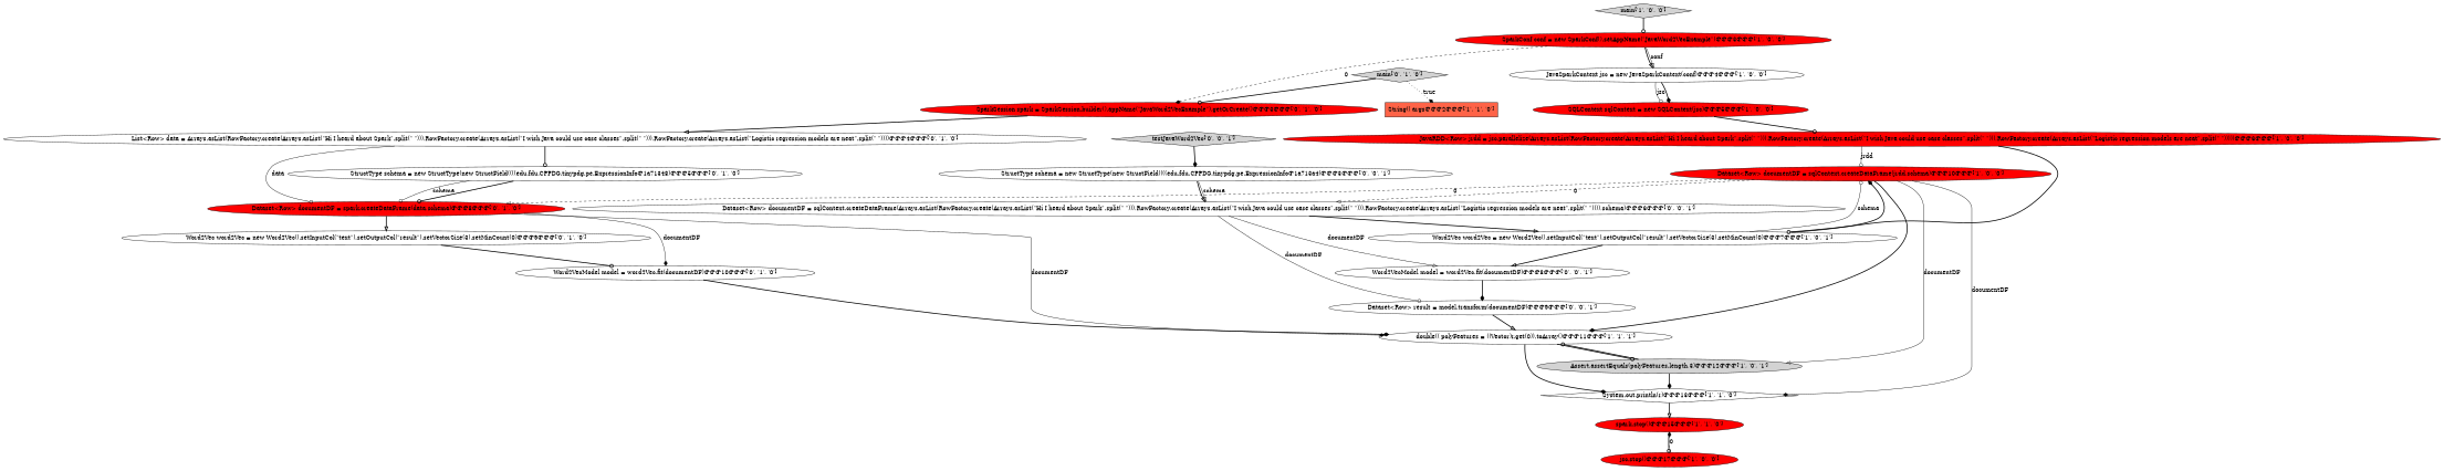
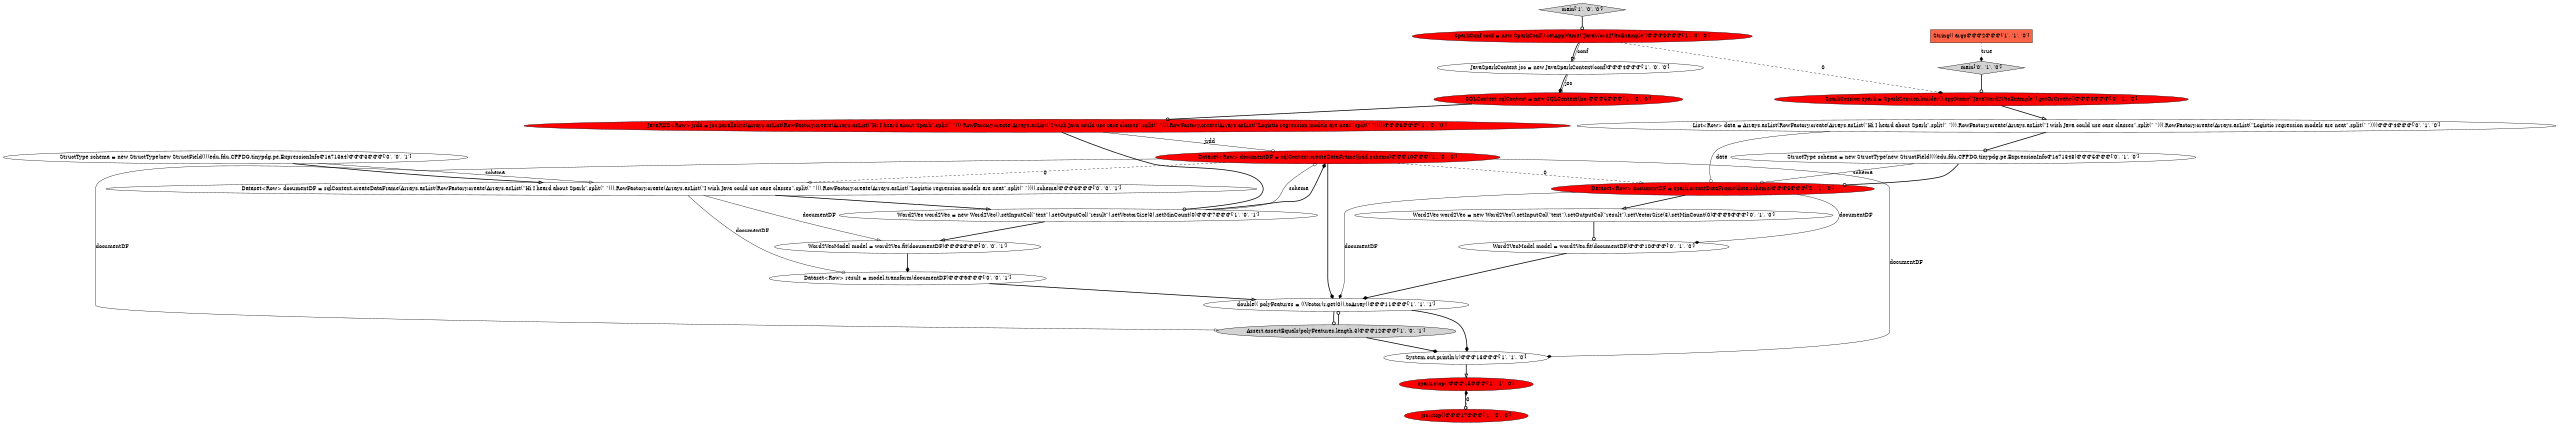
  digraph {
    node [fillcolor=white shape=ellipse style=filled]
    edge [arrowhead=odot style=bold]
    n1 [fillcolor=red label="SparkSession spark = SparkSession.builder().appName(\"JavaWord2VecExample\").getOrCreate()@@@3@@@['0', '1', '0']"]
    n2 [label="List<Row> data = Arrays.asList(RowFactory.create(Arrays.asList(\"Hi I heard about Spark\".split(\" \"))),RowFactory.create(Arrays.asList(\"I wish Java could use case classes\".split(\" \"))),RowFactory.create(Arrays.asList(\"Logistic regression models are neat\".split(\" \"))))@@@4@@@['0', '1', '0']"]
    n3 [label="StructType schema = new StructType(new StructField((((edu.fdu.CPPDG.tinypdg.pe.ExpressionInfo@1a71348)@@@5@@@['0', '1', '0']"]
    n4 [fillcolor=red label="Dataset<Row> documentDF = spark.createDataFrame(data,schema)@@@8@@@['0', '1', '0']"]
    n5 [label="double(( polyFeatures = ((Vector)r.get(0)).toArray()@@@11@@@['1', '1', '1']"]
    n6 [label="Word2Vec word2Vec = new Word2Vec().setInputCol(\"text\").setOutputCol(\"result\").setVectorSize(3).setMinCount(0)@@@9@@@['0', '1', '0']"]
    n7 [label="Word2VecModel model = word2Vec.fit(documentDF)@@@10@@@['0', '1', '0']"]
    n8 [fillcolor=red label="Dataset<Row> documentDF = sqlContext.createDataFrame(jrdd,schema)@@@10@@@['1', '0', '0']"]
    n9 [fillcolor=lightgray label="Assert.assertEquals(polyFeatures.length,3)@@@12@@@['1', '0', '1']"]
-   n10 [label="System.out.println(r)@@@13@@@['1', '1', '0']" shape=diamond]
+   n10 [label="System.out.println(r)@@@13@@@['1', '1', '0']"]
    n11 [label="Dataset<Row> documentDF = sqlContext.createDataFrame(Arrays.asList(RowFactory.create(Arrays.asList(\"Hi I heard about Spark\".split(\" \"))),RowFactory.create(Arrays.asList(\"I wish Java could use case classes\".split(\" \"))),RowFactory.create(Arrays.asList(\"Logistic regression models are neat\".split(\" \")))),schema)@@@6@@@['0', '0', '1']"]
    n12 [fillcolor=red label="spark.stop()@@@15@@@['1', '1', '0']"]
    n13 [label="Dataset<Row> result = model.transform(documentDF)@@@9@@@['0', '0', '1']"]
    n14 [label="Word2Vec word2Vec = new Word2Vec().setInputCol(\"text\").setOutputCol(\"result\").setVectorSize(3).setMinCount(0)@@@7@@@['1', '0', '1']"]
    n15 [label="Word2VecModel model = word2Vec.fit(documentDF)@@@8@@@['0', '0', '1']"]
    n16 [fillcolor=lightgray label="main['1', '0', '0']" shape=diamond]
    n17 [fillcolor=red label="SparkConf conf = new SparkConf().setAppName(\"JavaWord2VecExample\")@@@3@@@['1', '0', '0']"]
    n18 [label="JavaSparkContext jsc = new JavaSparkContext(conf)@@@4@@@['1', '0', '0']"]
    n19 [fillcolor=tomato label="String(( args@@@2@@@['1', '1', '0']" shape=box]
    n20 [fillcolor=red label="SQLContext sqlContext = new SQLContext(jsc)@@@5@@@['1', '0', '0']"]
    n21 [fillcolor=red label="JavaRDD<Row> jrdd = jsc.parallelize(Arrays.asList(RowFactory.create(Arrays.asList(\"Hi I heard about Spark\".split(\" \"))),RowFactory.create(Arrays.asList(\"I wish Java could use case classes\".split(\" \"))),RowFactory.create(Arrays.asList(\"Logistic regression models are neat\".split(\" \")))))@@@6@@@['1', '0', '0']"]
-   n22 [fillcolor=lightgray label="testJavaWord2Vec['0', '0', '1']" shape=diamond]
    n23 [label="StructType schema = new StructType(new StructField((((edu.fdu.CPPDG.tinypdg.pe.ExpressionInfo@1a713a4)@@@3@@@['0', '0', '1']"]
    n24 [fillcolor=red label="jsc.stop()@@@17@@@['1', '0', '0']"]
    n25 [fillcolor=lightgray label="main['0', '1', '0']" shape=diamond]
    n1 -> n2 [arrowhead=onormal]
    n2 -> n3
    n2 -> n4 [label=data style=solid]
    n3 -> n4
    n3 -> n4 [label=schema style=solid]
    n4 -> n5 [arrowhead=diamond label=documentDF style=solid]
    n4 -> n6 [arrowhead=onormal]
    n4 -> n7 [arrowhead=diamond label=documentDF style=solid]
    n5 -> n9
    n5 -> n10 [arrowhead=diamond]
    n6 -> n7
    n7 -> n5 [arrowhead=diamond]
    n8 -> n4 [arrowhead=onormal label=0 style=dashed]
    n8 -> n5 [arrowhead=diamond]
    n8 -> n9 [arrowhead=onormal label=documentDF style=solid]
    n8 -> n10 [arrowhead=diamond label=documentDF style=solid]
    n8 -> n11 [arrowhead=onormal label=0 style=dashed]
    n9 -> n5
    n9 -> n10 [arrowhead=diamond]
    n10 -> n12 [arrowhead=onormal]
    n11 -> n13 [label=documentDF style=solid]
    n11 -> n14 [arrowhead=onormal]
    n11 -> n15 [arrowhead=onormal label=documentDF style=solid]
    n12 -> n24
    n13 -> n5 [arrowhead=onormal]
    n14 -> n8 [label=schema style=solid]
    n14 -> n8 [arrowhead=diamond]
    n14 -> n15 [arrowhead=onormal]
    n15 -> n13 [arrowhead=diamond]
    n16 -> n17
    n17 -> n1 [arrowhead=diamond label=0 style=dashed]
    n17 -> n18 [arrowhead=onormal label=conf style=solid]
    n17 -> n18 [arrowhead=onormal]
    n18 -> n20 [label=jsc style=solid]
    n18 -> n20 [arrowhead=diamond]
    n20 -> n21
    n21 -> n8 [label=jrdd style=solid]
    n21 -> n14
-   n22 -> n23 [arrowhead=diamond]
    n23 -> n11 [arrowhead=onormal label=schema style=solid]
    n23 -> n11 [arrowhead=onormal]
    n24 -> n12 [arrowhead=diamond label=0 style=dashed]
    n25 -> n1
-   n25 -> n19 [arrowhead=diamond label=true style=dotted]
+   n19 -> n25 [arrowhead=diamond label=true style=dotted]
  }
